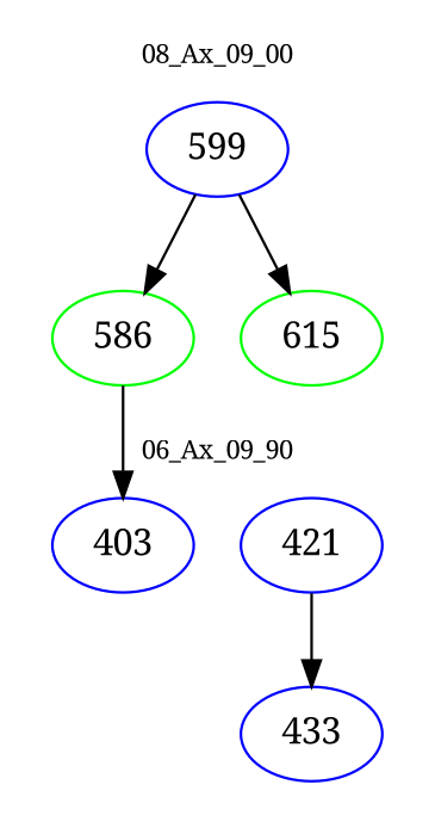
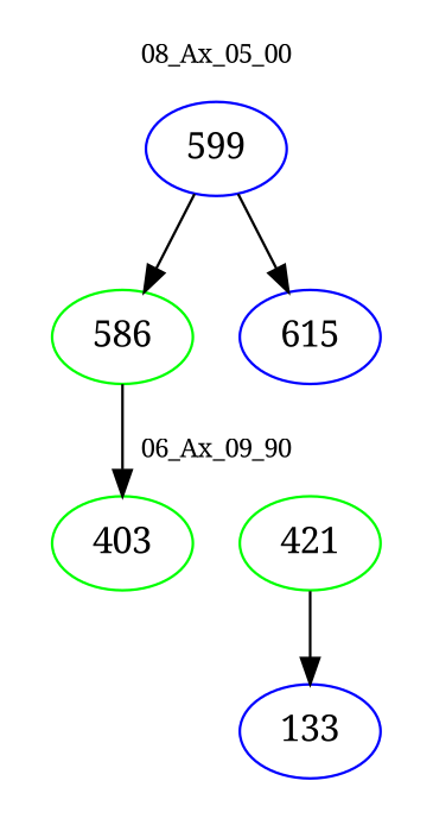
  digraph {
    fontname="Noto Serif"
    node [color=blue fontname="Noto Serif"]
    edge [color=black fontname="Noto Serif"]
-   n1 [label=421]
-   n2 [label=403]
-   n3 [label=433]
+   n1 [color=green label=421]
+   n2 [color=green label=403]
+   n3 [label=133]
    n4 [label=599]
    n5 [color=green label=586]
-   n6 [color=green label=615]
+   n6 [label=615]
    subgraph cluster_1 {
      color=white
      fontsize=10
      label="06_Ax_09_90"
      n1
      n2
      n3
    }
    subgraph cluster_2 {
      color=white
      fontsize=10
-     label="08_Ax_09_00"
+     label="08_Ax_05_00"
      n4
      n5
      n6
    }
    n1 -> n3
    n4 -> n5
    n4 -> n6
    n5 -> n2
  }
